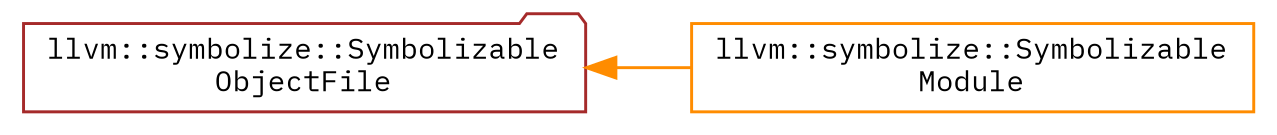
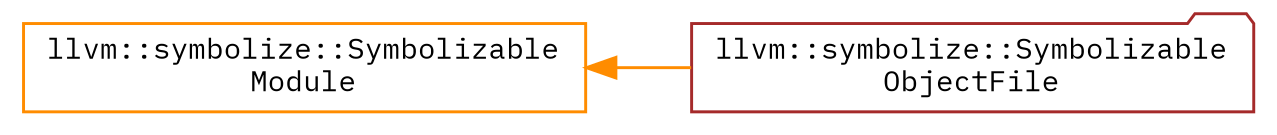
  digraph {
    rankdir=LR
    fontname="IBM Plex Mono"
    node [fillcolor=white fontname="IBM Plex Mono" fontsize=10 style=filled]
    n1 [color=darkorange fontcolor=black height=0.2 label="llvm::symbolize::Symbolizable\lModule" shape=box width=0.4]
    n2 [color=brown height=0.2 label="llvm::symbolize::Symbolizable\lObjectFile" shape=folder width=0.4]
-   n2 -> n1 [color=darkorange dir=back fontname="IBM Plex Mono" fontsize=10 labelfontname=Helvetica labelfontsize=10 style=solid]
+   n1 -> n2 [color=darkorange dir=back fontname="IBM Plex Mono" fontsize=10 labelfontname=Helvetica labelfontsize=10 style=solid]
  }
